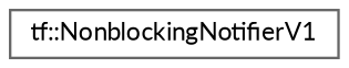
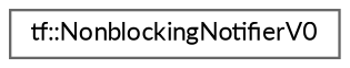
  digraph {
    rankdir=LR
    fontname=Lato
-   n1 [color=grey40 fillcolor=white fontname=Lato fontsize=10 height=0.2 label="tf::NonblockingNotifierV1" shape=box style=filled width=0.4]
+   n1 [color=grey40 fillcolor=white fontname=Lato fontsize=10 height=0.2 label="tf::NonblockingNotifierV0" shape=box style=filled width=0.4]
  }
